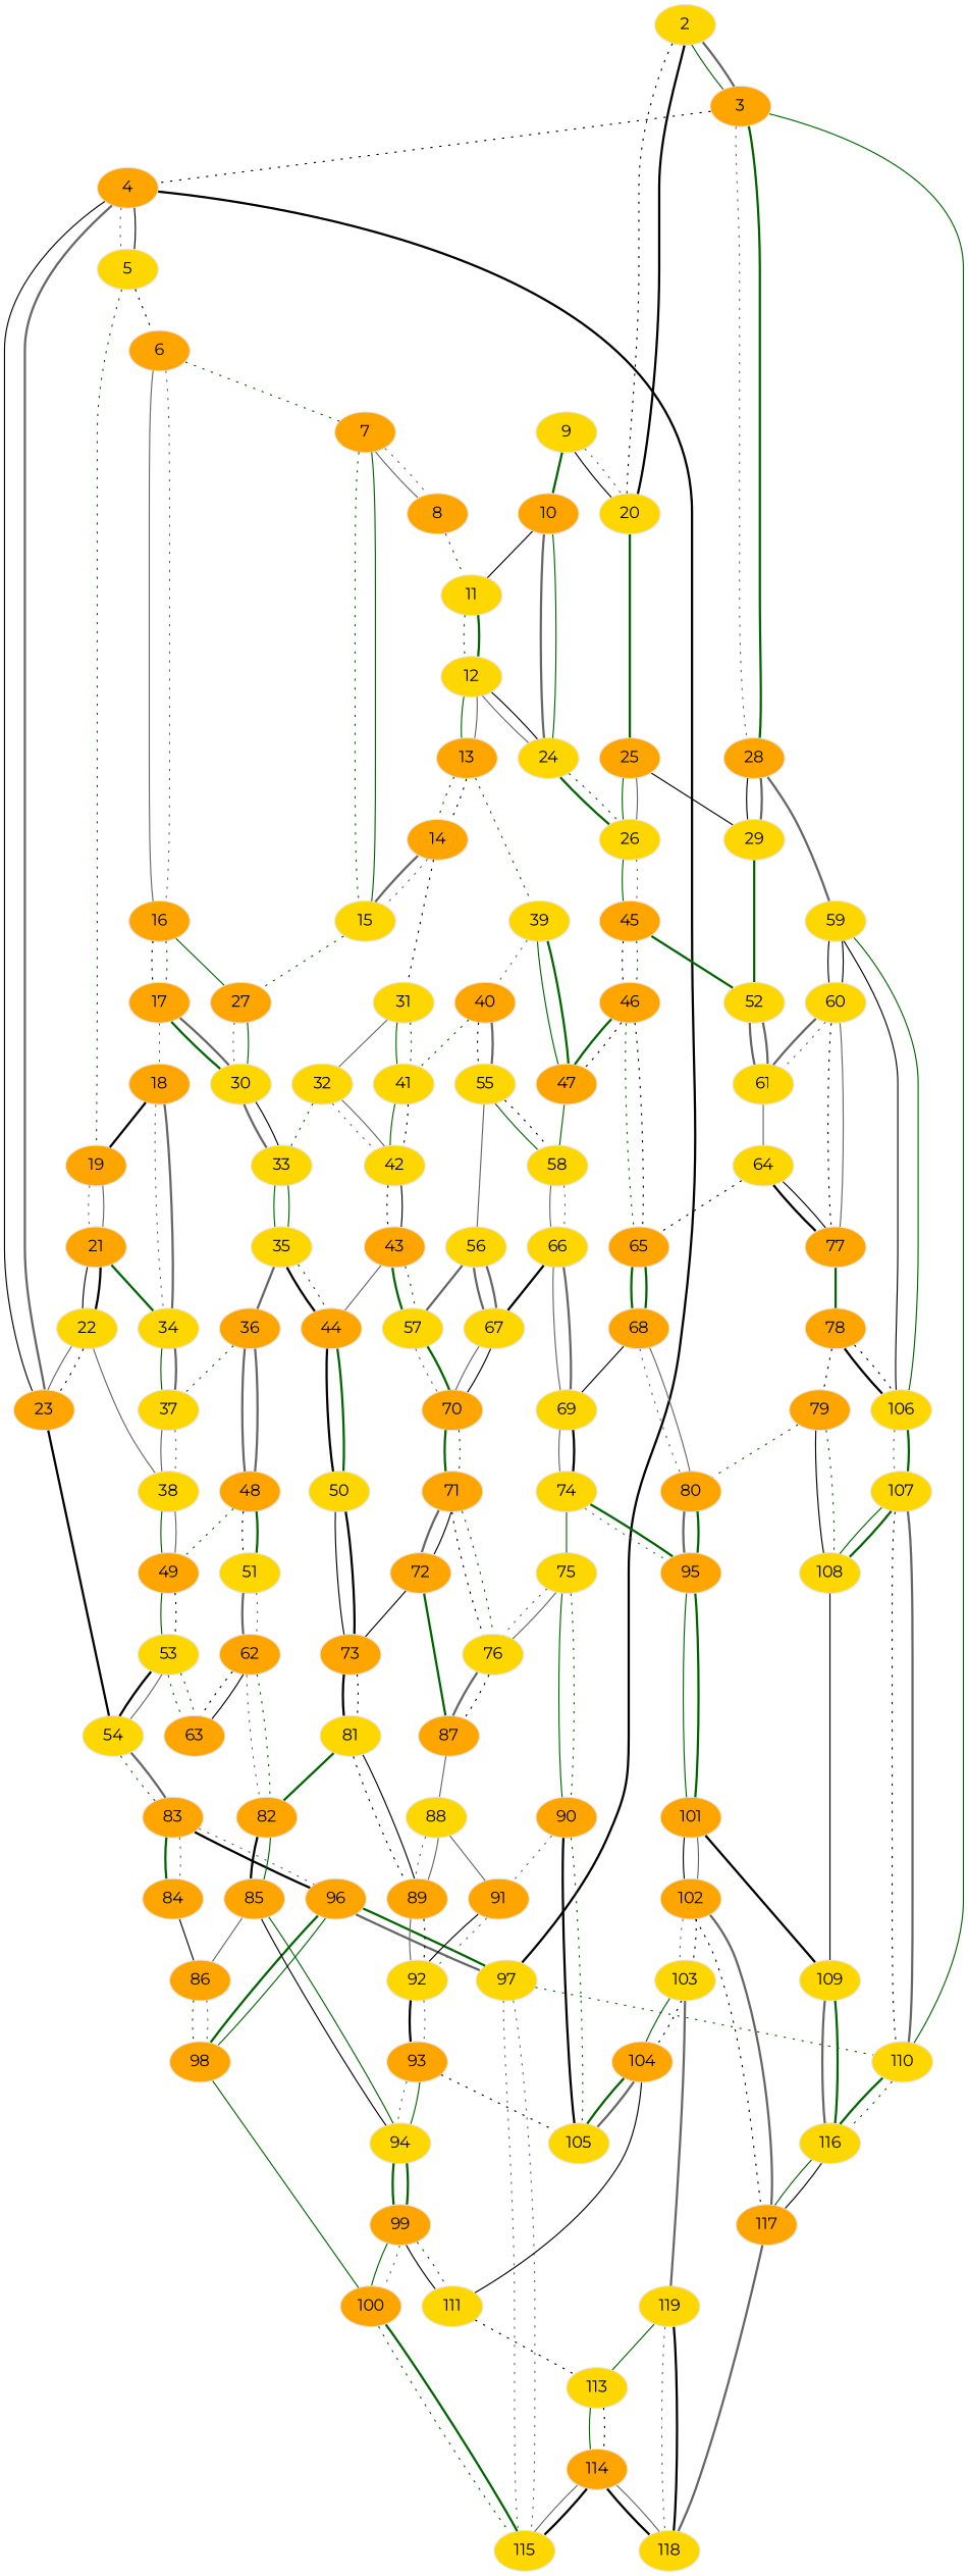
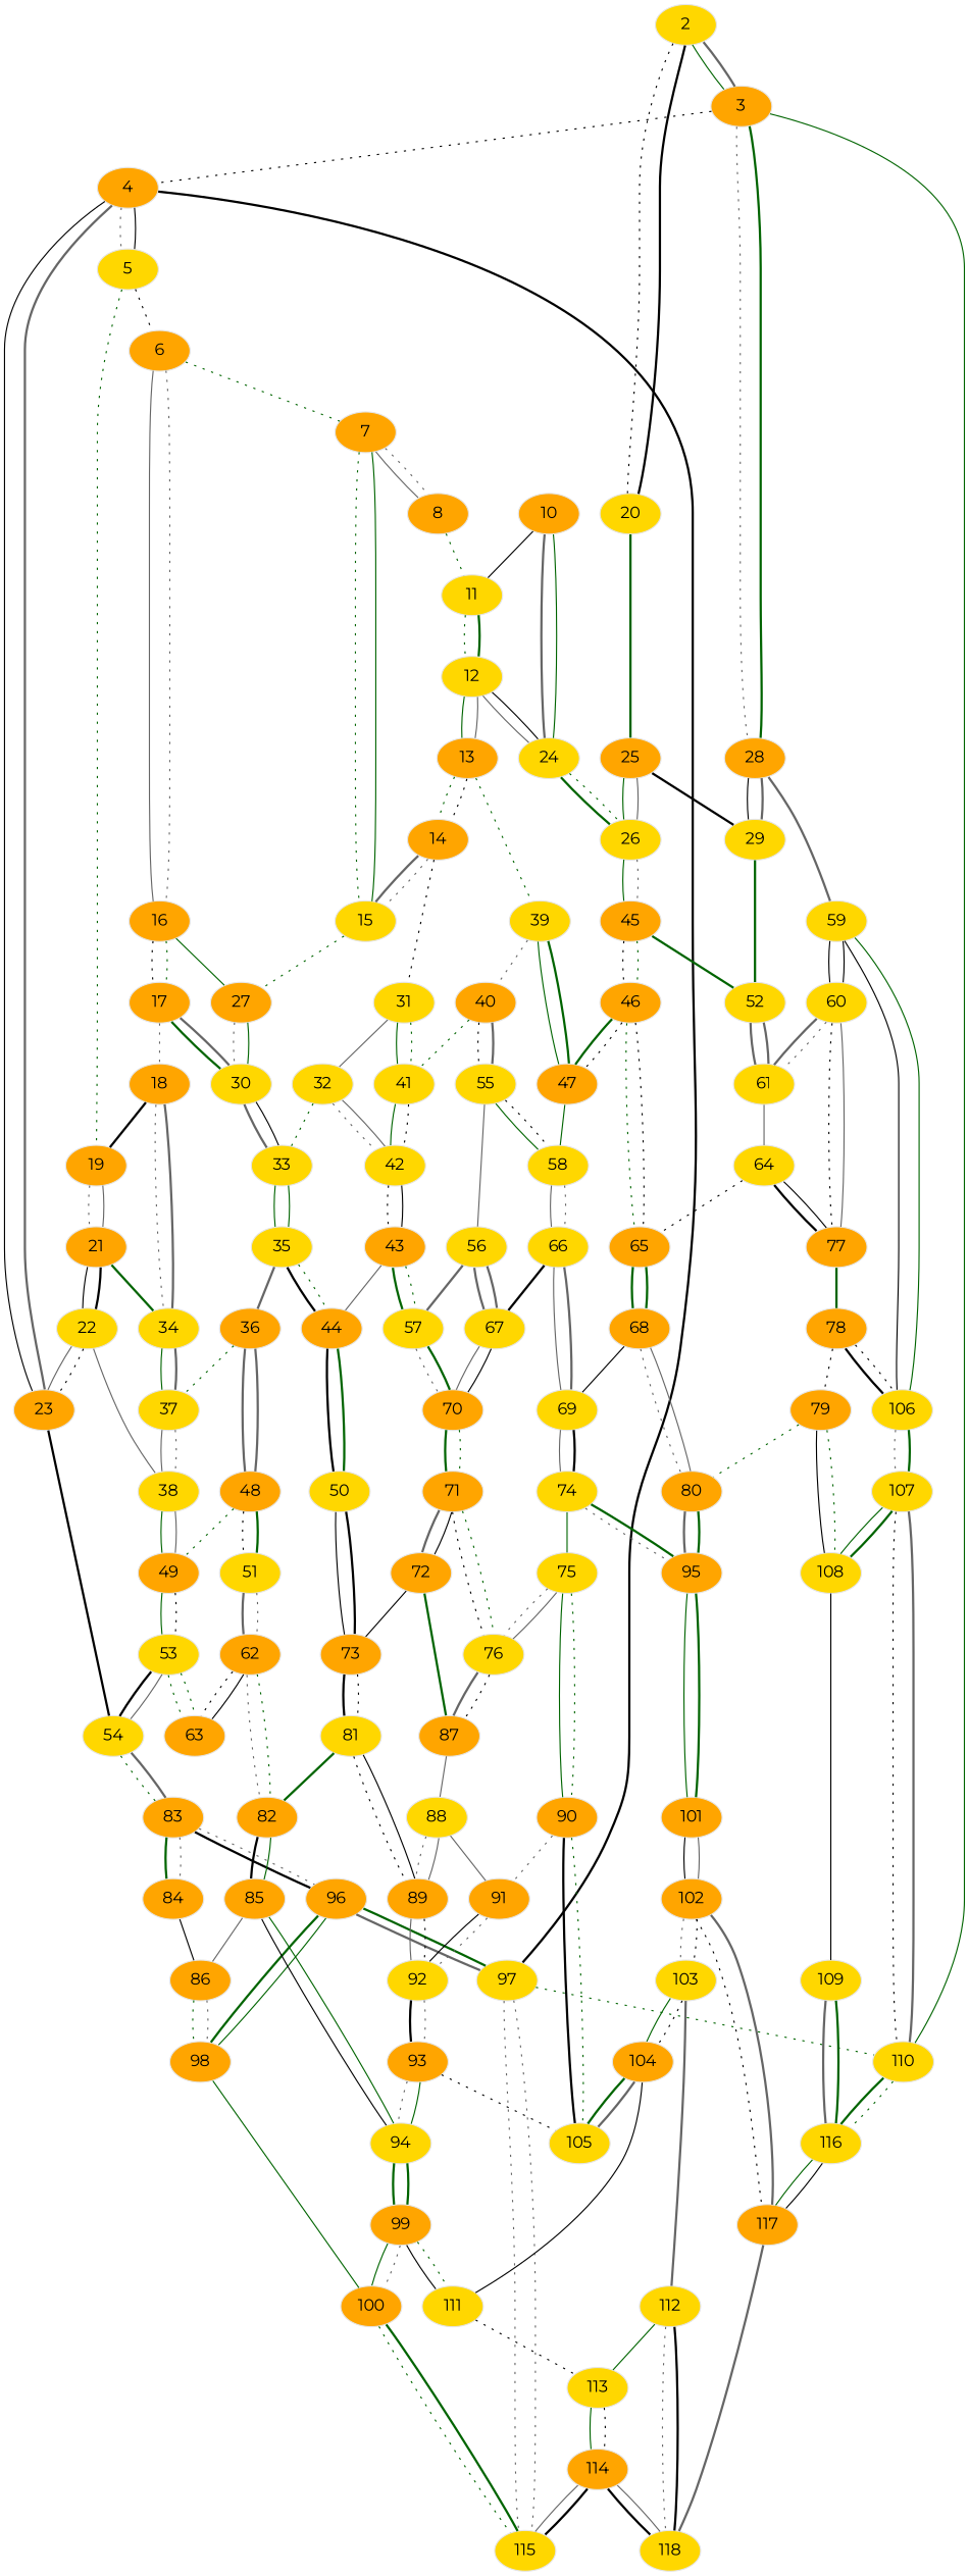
  graph {
    fontname=Montserrat
    node [color=gray90 fillcolor=gold fontname=Montserrat style=filled]
    edge [color=darkgreen fontname=Montserrat style=dotted]
    3 [fillcolor=orange]
    2
    20
-   9
    10 [fillcolor=orange]
    4 [fillcolor=orange]
    28 [fillcolor=orange]
    110
    25 [fillcolor=orange]
    5
    23 [fillcolor=orange]
    97
    29
    59
    116
    6 [fillcolor=orange]
    19 [fillcolor=orange]
    54
    115
    7 [fillcolor=orange]
    16 [fillcolor=orange]
    21 [fillcolor=orange]
    8 [fillcolor=orange]
    15
    27 [fillcolor=orange]
    17 [fillcolor=orange]
    11
    12
    24
    26
    13 [fillcolor=orange]
    14 [fillcolor=orange]
    39
    31
    40 [fillcolor=orange]
    47 [fillcolor=orange]
    32
    41
    30
    18 [fillcolor=orange]
    34
    33
    37
    22
    38
    49 [fillcolor=orange]
    83 [fillcolor=orange]
    45 [fillcolor=orange]
    52
    46 [fillcolor=orange]
    60
    106
    61
    35
    42
    43 [fillcolor=orange]
    36 [fillcolor=orange]
    44 [fillcolor=orange]
    48 [fillcolor=orange]
    50
    51
    53
    55
    58
    56
    57
    70 [fillcolor=orange]
    73 [fillcolor=orange]
    65 [fillcolor=orange]
    68 [fillcolor=orange]
    66
    62 [fillcolor=orange]
    63 [fillcolor=orange]
    81
    82 [fillcolor=orange]
    64
    84 [fillcolor=orange]
    96 [fillcolor=orange]
    67
    71 [fillcolor=orange]
    69
    77 [fillcolor=orange]
    107
    78 [fillcolor=orange]
    85 [fillcolor=orange]
    80 [fillcolor=orange]
    74
    95 [fillcolor=orange]
    75
    72 [fillcolor=orange]
    76
    87 [fillcolor=orange]
    88
    89 [fillcolor=orange]
    90 [fillcolor=orange]
    101 [fillcolor=orange]
    91 [fillcolor=orange]
    105
    79 [fillcolor=orange]
    108
    109
    92
    86 [fillcolor=orange]
    94
    98 [fillcolor=orange]
    99 [fillcolor=orange]
    100 [fillcolor=orange]
    93 [fillcolor=orange]
    111
    102 [fillcolor=orange]
    113
    103
    117 [fillcolor=orange]
    104 [fillcolor=orange]
-   112 [label=119]
+   112
    118
    114 [fillcolor=orange]
    3 -- 4 [color=black]
    3 -- 28 [color=gray40]
    3 -- 28 [style=bold]
    3 -- 110 [style=solid]
    2 -- 3 [style=solid]
    2 -- 3 [color=gray40 style=bold]
    2 -- 20 [color=black]
    2 -- 20 [color=black style=bold]
    20 -- 25 [style=bold]
-   9 -- 20 [color=black style=solid]
-   9 -- 20 [color=gray40]
-   9 -- 10 [style=bold]
    10 -- 11 [color=black style=solid]
    10 -- 24 [color=gray40 style=bold]
    10 -- 24 [style=solid]
    4 -- 5 [color=gray40]
    4 -- 5 [color=black style=solid]
    4 -- 23 [color=black style=solid]
    4 -- 23 [color=gray40 style=bold]
    4 -- 97 [color=black style=bold]
    28 -- 29 [color=black style=solid]
    28 -- 29 [color=gray40 style=bold]
    28 -- 59 [color=gray40 style=bold]
    110 -- 116 [style=bold]
    110 -- 116
-   25 -- 29 [color=black style=solid]
+   25 -- 29 [color=black style=bold]
    25 -- 26 [style=solid]
    25 -- 26 [color=gray40 style=solid]
    5 -- 6 [color=black]
    5 -- 19
    23 -- 54 [color=black style=bold]
    97 -- 110
    97 -- 115 [color=gray40]
    97 -- 115 [color=gray40]
    29 -- 52 [style=bold]
    59 -- 60 [color=black style=solid]
    59 -- 60 [color=black style=solid]
    59 -- 106 [color=black style=solid]
    59 -- 106 [style=solid]
    116 -- 117 [style=solid]
    116 -- 117 [color=black style=solid]
    6 -- 7
    6 -- 16 [color=gray40 style=solid]
    6 -- 16 [color=gray40]
    19 -- 21 [color=gray40]
    19 -- 21 [color=gray40 style=solid]
    54 -- 83
    54 -- 83 [color=gray40 style=bold]
    7 -- 8 [color=gray40 style=solid]
    7 -- 8 [color=gray40]
    7 -- 15
    7 -- 15 [style=solid]
    16 -- 27 [style=solid]
    16 -- 17 [color=black]
    16 -- 17
    21 -- 34 [style=bold]
    21 -- 22 [color=black style=solid]
    21 -- 22 [color=black style=bold]
    8 -- 11
    15 -- 27
    27 -- 30 [color=gray40]
    27 -- 30 [style=solid]
    17 -- 30 [style=bold]
    17 -- 30 [color=gray40 style=bold]
    17 -- 18 [color=gray40]
    11 -- 12
    11 -- 12 [style=bold]
    12 -- 24 [color=gray40 style=solid]
    12 -- 24 [color=black style=solid]
    12 -- 13 [style=solid]
    12 -- 13 [color=gray40 style=solid]
    24 -- 26 [style=bold]
    24 -- 26
    26 -- 45 [style=solid]
    26 -- 45 [color=gray40]
    13 -- 14
    13 -- 14 [color=black]
    13 -- 39
    14 -- 15 [color=gray40 style=bold]
    14 -- 15 [color=gray40]
    14 -- 31 [color=black]
    39 -- 40 [color=gray40]
    39 -- 47 [style=solid]
    39 -- 47 [style=bold]
    31 -- 32 [color=gray40 style=solid]
    31 -- 41 [style=solid]
    31 -- 41
    40 -- 41
    40 -- 55 [color=black]
    40 -- 55 [color=gray40 style=bold]
    47 -- 58 [style=solid]
    32 -- 33
    32 -- 42 [color=gray40]
    32 -- 42 [color=gray40 style=solid]
    41 -- 42 [style=solid]
    41 -- 42 [color=black]
    30 -- 33 [color=gray40 style=bold]
    30 -- 33 [color=black style=solid]
    18 -- 19 [color=black style=bold]
    18 -- 34 [color=gray40]
    18 -- 34 [color=gray40 style=bold]
    34 -- 37 [style=solid]
    34 -- 37 [color=gray40 style=bold]
    33 -- 35 [style=solid]
    33 -- 35 [style=solid]
    37 -- 38 [color=gray40 style=solid]
    37 -- 38 [color=gray40]
    22 -- 23 [color=gray40 style=solid]
    22 -- 23 [color=black]
    22 -- 38 [color=gray40 style=solid]
    38 -- 49 [style=solid]
    38 -- 49 [color=gray40 style=solid]
    49 -- 53 [style=solid]
    49 -- 53 [color=black]
    83 -- 84 [style=bold]
    83 -- 84 [color=gray40]
    83 -- 96 [color=black style=bold]
    83 -- 96 [color=gray40]
    45 -- 52 [style=bold]
    45 -- 46 [color=black]
    45 -- 46
    52 -- 61 [color=gray40 style=bold]
    52 -- 61 [color=gray40 style=bold]
    46 -- 47 [style=bold]
    46 -- 47 [color=black]
    46 -- 65
    46 -- 65 [color=black]
    60 -- 61 [color=gray40 style=bold]
    60 -- 61 [color=gray40]
    60 -- 77 [color=black]
    60 -- 77 [color=gray40 style=solid]
    106 -- 107 [color=gray40]
    106 -- 107 [style=bold]
    61 -- 64 [color=gray40 style=solid]
    35 -- 36 [color=gray40 style=bold]
    35 -- 44 [color=black style=bold]
    35 -- 44
    42 -- 43 [color=black]
    42 -- 43 [color=black style=solid]
    43 -- 44 [color=gray40 style=solid]
    43 -- 57 [style=bold]
    43 -- 57
    36 -- 37
    36 -- 48 [color=gray40 style=bold]
    36 -- 48 [color=gray40 style=bold]
    44 -- 50 [color=black style=bold]
    44 -- 50 [style=bold]
    48 -- 49
    48 -- 51 [color=black]
    48 -- 51 [style=bold]
    50 -- 73 [color=black style=solid]
    50 -- 73 [color=black style=bold]
    51 -- 62 [color=gray40 style=bold]
    51 -- 62 [color=gray40]
    53 -- 54 [color=black style=bold]
    53 -- 54 [color=gray40 style=solid]
    53 -- 63
    53 -- 63
    55 -- 58 [style=solid]
    55 -- 58 [color=black]
    55 -- 56 [color=gray40 style=solid]
    58 -- 66 [color=gray40 style=solid]
    58 -- 66 [color=gray40]
    56 -- 57 [color=gray40 style=bold]
    56 -- 67 [color=gray40 style=bold]
    56 -- 67 [color=gray40 style=bold]
    57 -- 70 [color=gray40]
    57 -- 70 [style=bold]
    70 -- 71 [style=bold]
    70 -- 71
    73 -- 81 [color=black style=bold]
    73 -- 81 [color=black]
    65 -- 68 [style=bold]
    65 -- 68 [style=bold]
    68 -- 69 [color=black style=solid]
    68 -- 80 [color=gray40]
    68 -- 80 [color=gray40 style=solid]
    66 -- 67 [color=black style=bold]
    66 -- 69 [color=gray40 style=solid]
    66 -- 69 [color=gray40 style=bold]
    62 -- 63 [color=black]
    62 -- 63 [color=black style=solid]
    62 -- 82 [color=gray40]
    62 -- 82
    81 -- 82 [style=bold]
    81 -- 89 [color=black]
    81 -- 89 [color=black style=solid]
    82 -- 85 [color=black style=bold]
    82 -- 85 [style=solid]
    64 -- 65 [color=black]
    64 -- 77 [color=black style=bold]
    64 -- 77 [color=black style=solid]
    84 -- 86 [color=black style=solid]
    96 -- 97 [color=gray40 style=bold]
    96 -- 97 [style=bold]
    96 -- 98 [style=bold]
    96 -- 98 [style=solid]
    67 -- 70 [color=gray40 style=solid]
    67 -- 70 [color=black style=solid]
    71 -- 72 [color=gray40 style=bold]
    71 -- 72 [color=black style=solid]
    71 -- 76 [color=black]
    71 -- 76
    69 -- 74 [color=gray40 style=solid]
    69 -- 74 [color=black style=bold]
    77 -- 78 [style=bold]
    107 -- 110 [color=black]
    107 -- 110 [color=gray40 style=bold]
    107 -- 108 [style=solid]
    107 -- 108 [style=bold]
    78 -- 106 [color=black style=bold]
    78 -- 106 [color=black]
    78 -- 79 [color=black]
    85 -- 86 [color=gray40 style=solid]
    85 -- 94 [color=black style=solid]
    85 -- 94 [style=solid]
    80 -- 95 [color=gray40 style=bold]
    80 -- 95 [style=bold]
    74 -- 95 [color=gray40]
    74 -- 95 [style=bold]
    74 -- 75 [style=solid]
    95 -- 101 [style=solid]
    95 -- 101 [style=bold]
    75 -- 76 [color=gray40]
    75 -- 76 [color=gray40 style=solid]
    75 -- 90 [style=solid]
    75 -- 90
    72 -- 73 [color=black style=solid]
    72 -- 87 [style=bold]
    76 -- 87 [color=gray40 style=bold]
    76 -- 87 [color=black]
    87 -- 88 [color=gray40 style=solid]
    88 -- 89 [color=gray40]
    88 -- 89 [color=gray40 style=solid]
    88 -- 91 [color=gray40 style=solid]
    89 -- 92 [color=gray40 style=solid]
    89 -- 92 [color=black]
    90 -- 91 [color=gray40]
    90 -- 105 [color=black style=bold]
    90 -- 105
-   101 -- 109 [color=black style=bold]
    101 -- 102 [color=black style=solid]
    101 -- 102 [color=gray40 style=solid]
    91 -- 92 [color=black style=solid]
    91 -- 92 [color=gray40]
    79 -- 80
    79 -- 108 [color=black style=solid]
    79 -- 108
    108 -- 109 [color=black style=solid]
    109 -- 116 [color=gray40 style=bold]
    109 -- 116 [style=bold]
    92 -- 93 [color=black style=bold]
    92 -- 93 [color=gray40]
    86 -- 98
    86 -- 98 [color=gray40]
    94 -- 99 [style=bold]
    94 -- 99 [style=bold]
    98 -- 100 [style=solid]
    99 -- 100 [style=solid]
    99 -- 100 [color=gray40]
    99 -- 111 [color=black style=solid]
    99 -- 111
    100 -- 115
    100 -- 115 [style=bold]
    93 -- 105 [color=black]
    93 -- 94 [color=gray40]
    93 -- 94 [style=solid]
    111 -- 113 [color=black]
    102 -- 103 [color=gray40]
    102 -- 103 [color=black]
    102 -- 117 [color=black]
    102 -- 117 [color=gray40 style=bold]
    113 -- 114 [style=solid]
    113 -- 114 [color=black]
    103 -- 104 [style=solid]
    103 -- 104 [color=black]
    103 -- 112 [color=gray40 style=bold]
    117 -- 118 [color=gray40 style=bold]
    104 -- 105 [style=bold]
    104 -- 105 [color=gray40 style=bold]
    104 -- 111 [color=black style=solid]
    112 -- 113 [style=solid]
    112 -- 118 [color=gray40]
    112 -- 118 [color=black style=bold]
    114 -- 115 [color=gray40 style=solid]
    114 -- 115 [color=black style=bold]
    114 -- 118 [color=black style=bold]
    114 -- 118 [color=gray40 style=solid]
  }
